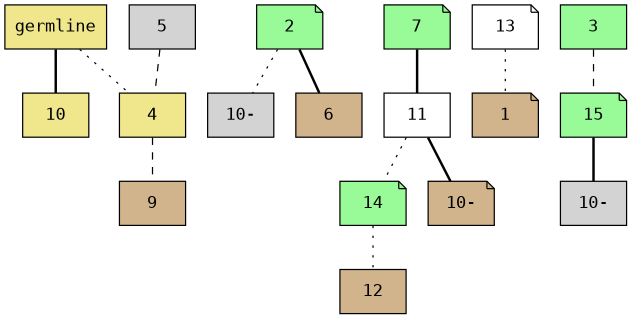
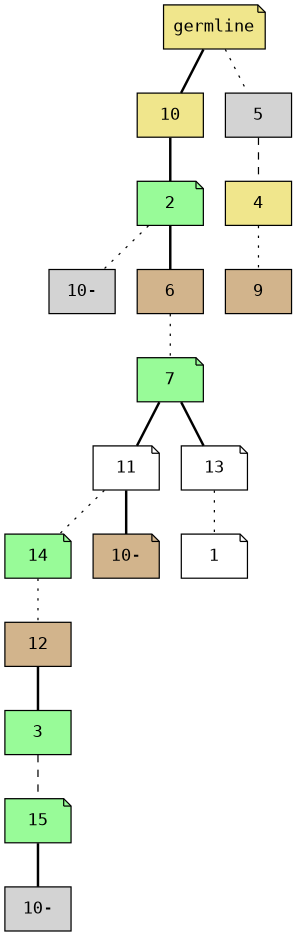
  graph {
    fontname="DejaVu Sans Mono"
    node [fillcolor=palegreen fontname="DejaVu Sans Mono" shape=box style=filled]
    edge [fontname="DejaVu Sans Mono" style=bold]
-   n1 [fillcolor=khaki label=germline]
+   n1 [fillcolor=khaki label=germline shape=note]
    n2 [fillcolor=khaki label=10]
    n3 [fillcolor=lightgrey label=5]
    n4 [label=2 shape=note]
    n5 [fillcolor=khaki label=4]
    n6 [fillcolor=lightgrey label="10-"]
    n7 [fillcolor=tan label=6]
    n8 [label=7 shape=note]
-   n9 [fillcolor=white label=11]
+   n9 [fillcolor=white label=11 shape=note]
    n10 [fillcolor=white label=13 shape=note]
    n11 [label=14 shape=note]
    n12 [fillcolor=tan label="10-" shape=note]
-   n13 [fillcolor=tan label=1 shape=note]
+   n13 [fillcolor=white label=1 shape=note]
    n14 [fillcolor=tan label=12]
    n15 [label=3]
    n16 [label=15 shape=note]
    n17 [fillcolor=lightgrey label="10-"]
    n18 [fillcolor=tan label=9]
    n1 -- n2
-   n1 -- n5 [style=dotted]
+   n1 -- n3 [style=dotted]
+   n2 -- n4
    n3 -- n5 [style=dashed]
    n4 -- n6 [style=dotted]
    n4 -- n7
-   n5 -- n18 [style=dashed]
+   n5 -- n18 [style=dotted]
+   n7 -- n8 [style=dotted]
    n8 -- n9
+   n8 -- n10
    n9 -- n11 [style=dotted]
    n9 -- n12
    n10 -- n13 [style=dotted]
    n11 -- n14 [style=dotted]
+   n14 -- n15
    n15 -- n16 [style=dashed]
    n16 -- n17
  }
